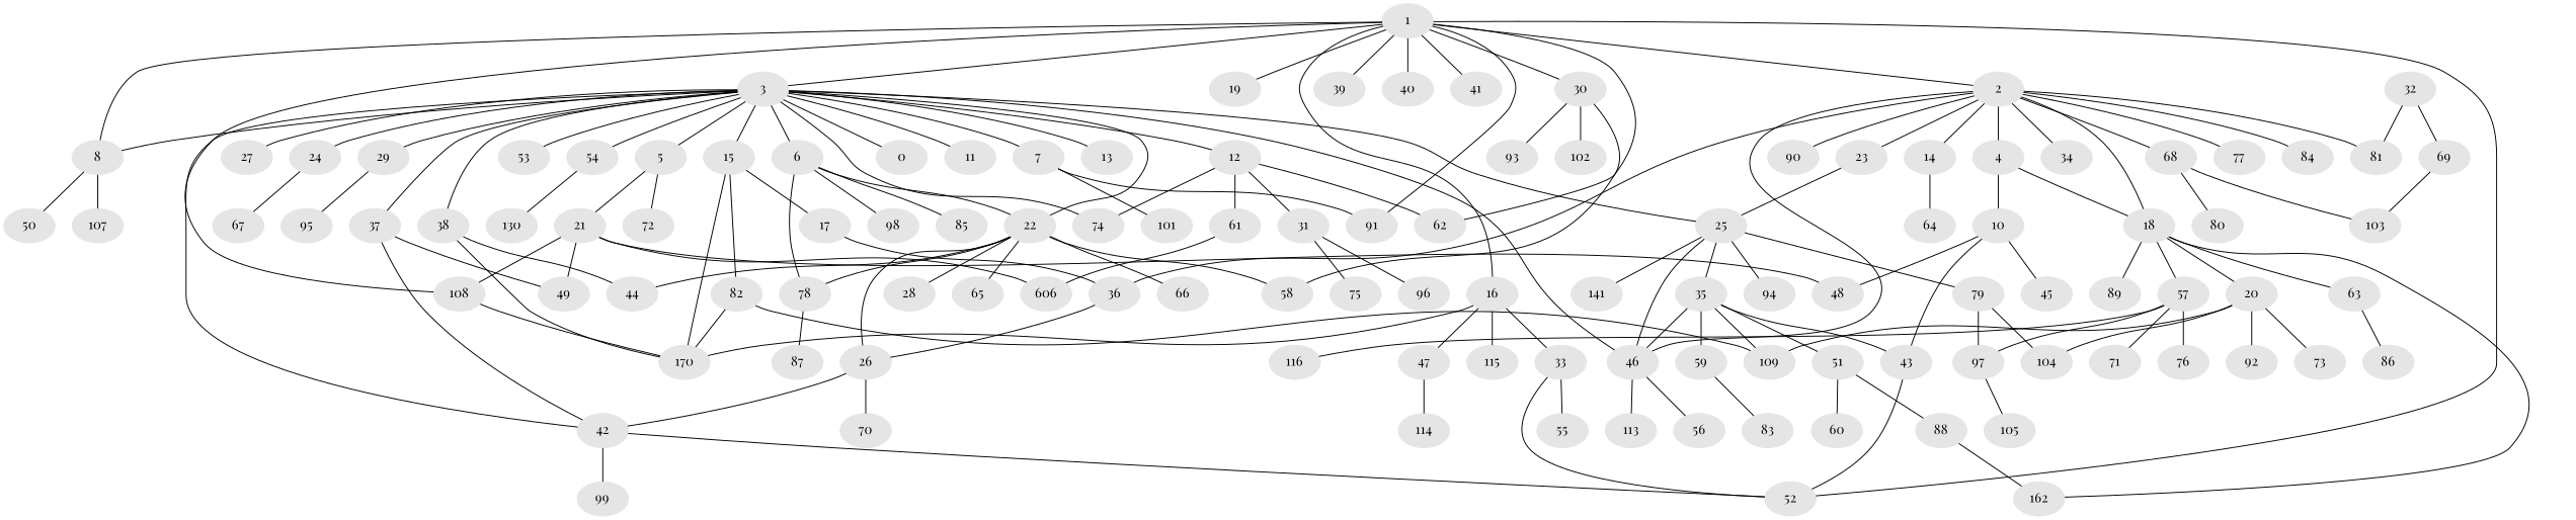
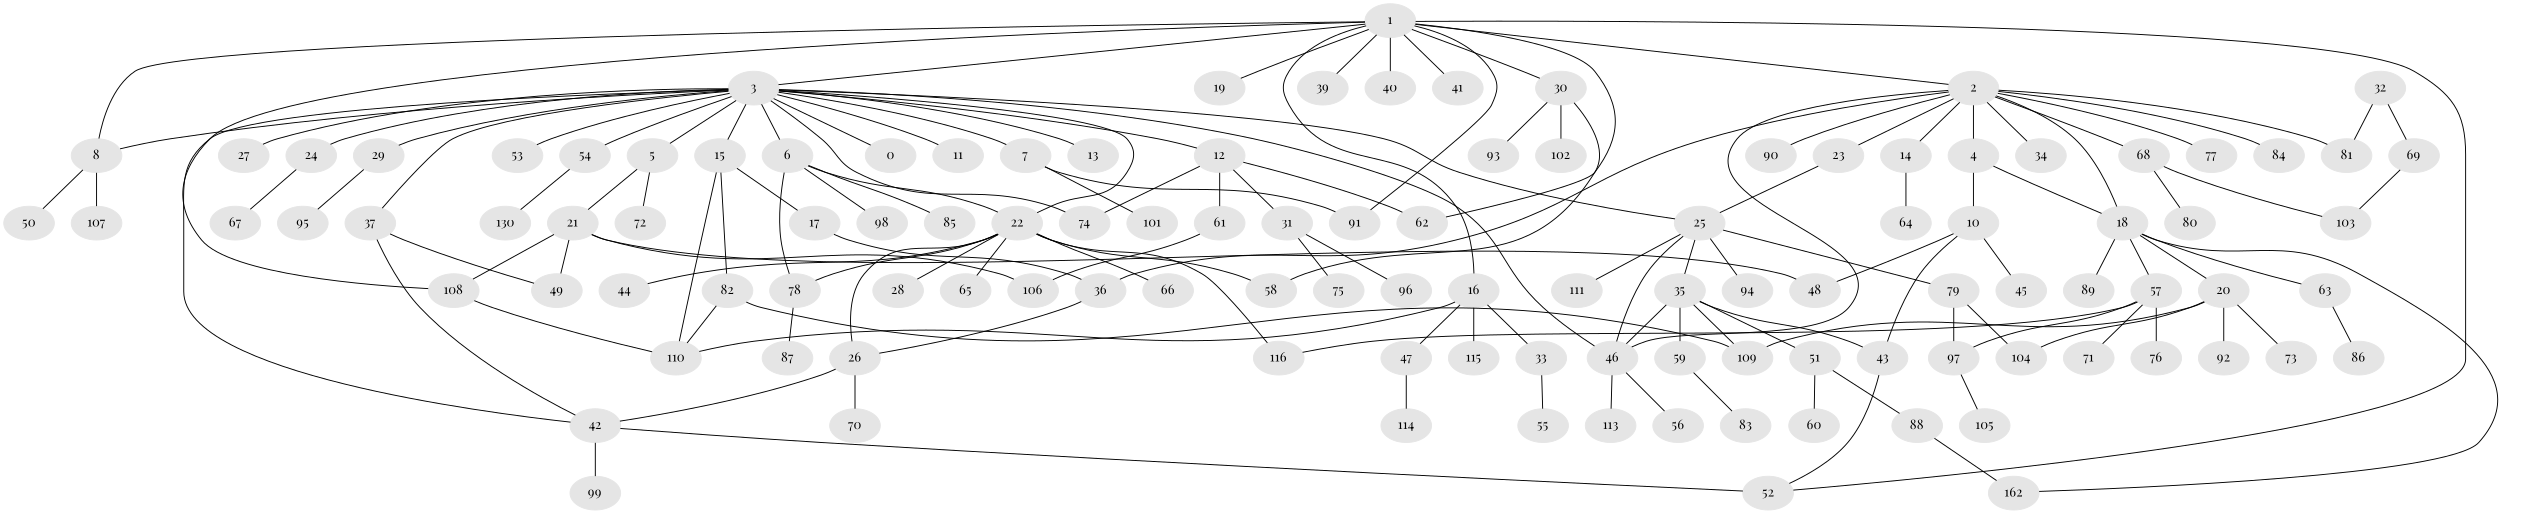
  graph {
    fontname="Playfair Display"
    node [color=gray90 fontname="Playfair Display" style=filled]
    edge [fontname="Playfair Display"]
    1
    2
    3
    8
    16
    19
    30
    39
    40
    41
    52
    62
    91
    108
    4
    14
    23
    34
    36
    46
    68
    77
    81
    84
    90
    18
    5
    6
    7
    n30 [label=0]
    11
    12
    13
    15
    22
    24
    25
    27
    29
    37
-   38
    42
    53
    54
    74
    50
    107
-   110 [label=170]
+   110
    33
    47
    115
    58
    93
    102
    10
    64
    32
    69
    26
    56
    113
    80
    103
    21
    72
    78
    85
    98
    101
    31
    61
    17
    82
    28
    44
    65
    66
    116
    67
    35
    79
    94
-   111 [label=141]
+   111
    95
    49
    99
    n87 [label=130]
    43
    45
    48
    20
    57
    63
    89
    n95 [label=162]
-   106 [label=606]
+   106
    87
    75
    96
    109
    55
    114
    73
    92
    104
    71
    76
    97
    86
    70
    88
    51
    59
    60
    83
    105
    1 -- 2
    1 -- 3
    1 -- 8
    1 -- 16
    1 -- 19
    1 -- 30
    1 -- 39
    1 -- 40
    1 -- 41
    1 -- 52
    1 -- 62
    1 -- 91
    1 -- 108
    2 -- 4
    2 -- 14
    2 -- 23
    2 -- 34
    2 -- 36
    2 -- 46
    2 -- 68
    2 -- 77
    2 -- 81
    2 -- 84
    2 -- 90
    2 -- 18
    3 -- 8
    3 -- 46
    3 -- 5
    3 -- 6
    3 -- 7
    3 -- n30
    3 -- 11
    3 -- 12
    3 -- 13
    3 -- 15
    3 -- 22
    3 -- 24
    3 -- 25
    3 -- 27
    3 -- 29
    3 -- 37
-   3 -- 38
    3 -- 42
    3 -- 53
    3 -- 54
    3 -- 74
    8 -- 50
    8 -- 107
    16 -- 110
    16 -- 33
    16 -- 47
    16 -- 115
    30 -- 58
    30 -- 93
    30 -- 102
    108 -- 110
    4 -- 18
    4 -- 10
    14 -- 64
    23 -- 25
    36 -- 26
    46 -- 56
    46 -- 113
    68 -- 80
    68 -- 103
    18 -- 20
    18 -- 57
    18 -- 63
    18 -- 89
    18 -- n95
    5 -- 21
    5 -- 72
    6 -- 22
    6 -- 78
    6 -- 85
    6 -- 98
    7 -- 91
    7 -- 101
    12 -- 62
    12 -- 74
    12 -- 31
    12 -- 61
    15 -- 110
    15 -- 17
    15 -- 82
    22 -- 58
    22 -- 26
    22 -- 78
    22 -- 28
    22 -- 44
    22 -- 65
    22 -- 66
+   22 -- 116
    24 -- 67
    25 -- 46
    25 -- 35
    25 -- 79
    25 -- 94
    25 -- 111
    29 -- 95
    37 -- 42
    37 -- 49
-   38 -- 110
-   38 -- 44
    42 -- 52
    42 -- 99
    54 -- n87
-   33 -- 52
    33 -- 55
    47 -- 114
    10 -- 43
    10 -- 45
    10 -- 48
    32 -- 81
    32 -- 69
    69 -- 103
    26 -- 42
    26 -- 70
    21 -- 108
    21 -- 49
    21 -- 48
    21 -- 106
    78 -- 87
    31 -- 75
    31 -- 96
    61 -- 106
    17 -- 36
    82 -- 110
    82 -- 109
    35 -- 46
    35 -- 43
    35 -- 109
    35 -- 51
    35 -- 59
    79 -- 104
    79 -- 97
    43 -- 52
    20 -- 109
    20 -- 73
    20 -- 92
    20 -- 104
    57 -- 116
    57 -- 71
    57 -- 76
    57 -- 97
    63 -- 86
    97 -- 105
    88 -- n95
    51 -- 88
    51 -- 60
    59 -- 83
  }
